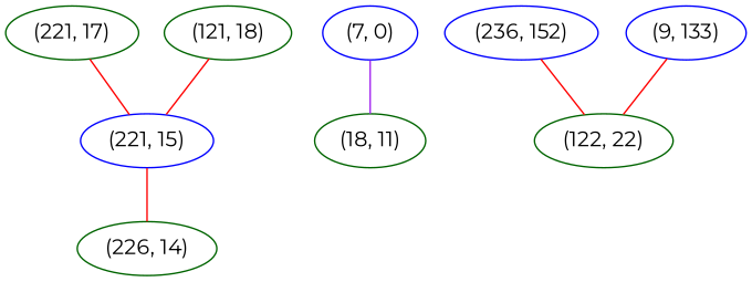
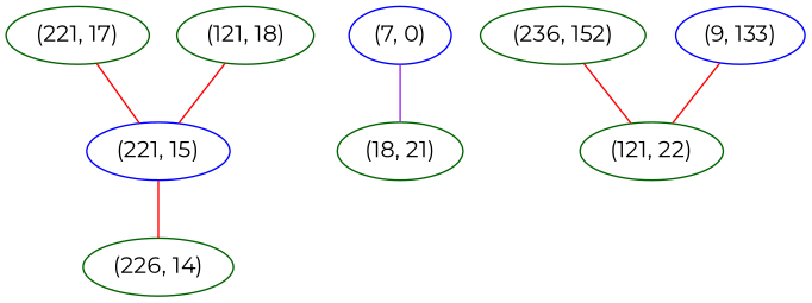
  graph {
    fontname=Montserrat
    node [color=darkgreen fontname=Montserrat]
    edge [color=red fontname=Montserrat weight=1]
    "(221, 15)" [color=blue]
    "(221, 17)"
    n3 [label="(226, 14)"]
    n4 [color=blue label="(7, 0)"]
-   "(18, 11)"
+   "(18, 11)" [label="(18, 21)"]
    "(121, 18)"
-   "(236, 152)" [color=blue]
-   "(121, 22)" [label="(122, 22)"]
+   "(236, 152)"
+   "(121, 22)"
    "(9, 133)" [color=blue]
    "(221, 15)" -- n3
    "(221, 17)" -- "(221, 15)"
    n4 -- "(18, 11)" [color=purple weight=4]
    "(121, 18)" -- "(221, 15)"
    "(236, 152)" -- "(121, 22)"
    "(9, 133)" -- "(121, 22)"
  }
